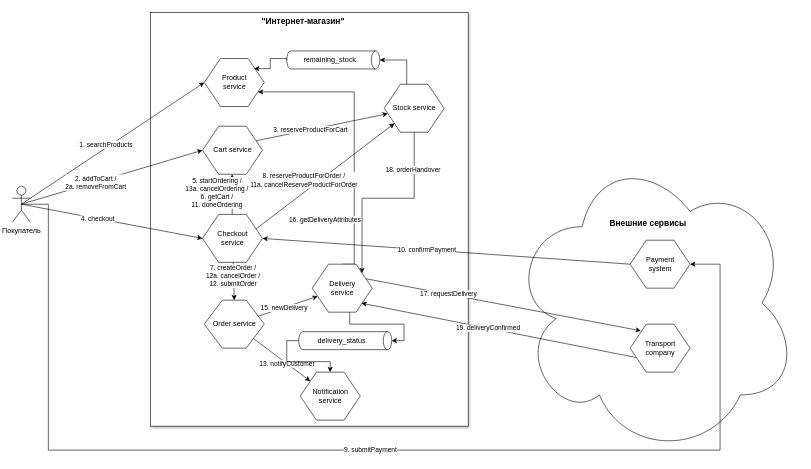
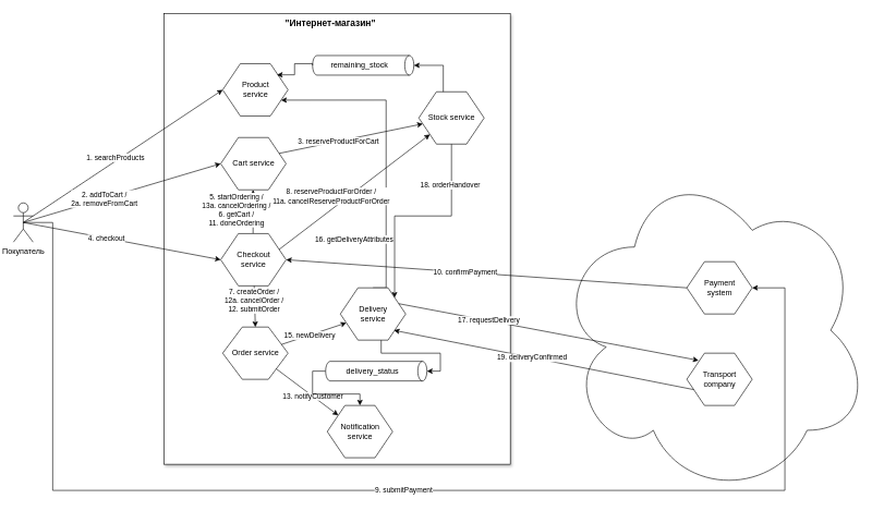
  <mxCell id="0" style=";html=1;" />
  <mxCell id="1" style=";html=1;" parent="0" />
  <mxCell id="2" value="" style="ellipse;shape=cloud;whiteSpace=wrap;html=1;" vertex="1" parent="1"><mxGeometry x="850" y="250" width="480" height="510" as="geometry" /></mxCell>
  <mxCell id="3" value="" style="rounded=0;whiteSpace=wrap;html=1;shadow=1;" vertex="1" parent="1"><mxGeometry x="250" y="20" width="530" height="690" as="geometry" /></mxCell>
  <mxCell id="4" value="&lt;b&gt;&lt;font style=&quot;font-size: 14px;&quot;&gt;&quot;Интернет-магазин&quot;&lt;/font&gt;&lt;/b&gt;" style="text;html=1;align=center;verticalAlign=middle;whiteSpace=wrap;rounded=0;" vertex="1" parent="1"><mxGeometry x="390" y="20" width="230" height="30" as="geometry" /></mxCell>
- <mxCell id="5" value="&lt;b&gt;&lt;font style=&quot;font-size: 14px;&quot;&gt;Внешние сервисы&lt;/font&gt;&lt;/b&gt;" style="text;html=1;align=center;verticalAlign=middle;whiteSpace=wrap;rounded=0;" vertex="1" parent="1"><mxGeometry x="965" y="357" width="230" height="30" as="geometry" /></mxCell>
  <mxCell id="6" style="edgeStyle=orthogonalEdgeStyle;rounded=0;orthogonalLoop=1;jettySize=auto;html=1;exitX=0.5;exitY=0.5;exitDx=0;exitDy=0;exitPerimeter=0;" edge="1" parent="1" source="8" target="20"><mxGeometry relative="1" as="geometry"><Array as="points"><mxPoint x="80" y="340" /><mxPoint x="80" y="750" /><mxPoint x="1200" y="750" /><mxPoint x="1200" y="440" /></Array></mxGeometry></mxCell>
  <mxCell id="7" value="9. submitPayment" style="edgeLabel;html=1;align=center;verticalAlign=middle;resizable=0;points=[];" connectable="0" vertex="1" parent="6"><mxGeometry x="0.024" y="2" relative="1" as="geometry"><mxPoint as="offset" /></mxGeometry></mxCell>
  <mxCell id="8" value="Покупатель" style="shape=umlActor;verticalLabelPosition=bottom;verticalAlign=top;html=1;outlineConnect=0;" vertex="1" parent="1"><mxGeometry x="20" y="310" width="30" height="60" as="geometry" /></mxCell>
  <mxCell id="9" value="Product&lt;div&gt;service&lt;/div&gt;" style="verticalLabelPosition=middle;verticalAlign=middle;html=1;shape=hexagon;perimeter=hexagonPerimeter2;arcSize=6;size=0.27;labelPosition=center;align=center;" vertex="1" parent="1"><mxGeometry x="340" y="97" width="100" height="80" as="geometry" /></mxCell>
  <mxCell id="10" value="Cart service" style="verticalLabelPosition=middle;verticalAlign=middle;html=1;shape=hexagon;perimeter=hexagonPerimeter2;arcSize=6;size=0.27;labelPosition=center;align=center;" vertex="1" parent="1"><mxGeometry x="337" y="210" width="100" height="80" as="geometry" /></mxCell>
  <mxCell id="11" style="edgeStyle=orthogonalEdgeStyle;rounded=0;orthogonalLoop=1;jettySize=auto;html=1;exitX=0.375;exitY=0;exitDx=0;exitDy=0;" edge="1" parent="1" target="10"><mxGeometry relative="1" as="geometry"><mxPoint x="386.5" y="357" as="sourcePoint" /><mxPoint x="386.5" y="310" as="targetPoint" /></mxGeometry></mxCell>
  <mxCell id="12" value="5. startOrdering /&lt;br&gt;13a. cancelOrdering /&lt;br&gt;6. getCart /&lt;br&gt;11. doneOrdering" style="edgeLabel;html=1;align=center;verticalAlign=middle;resizable=0;points=[];" connectable="0" vertex="1" parent="11"><mxGeometry x="-0.021" y="3" relative="1" as="geometry"><mxPoint x="-23" y="-4" as="offset" /></mxGeometry></mxCell>
  <mxCell id="13" value="Checkout&lt;div&gt;service&lt;/div&gt;" style="verticalLabelPosition=middle;verticalAlign=middle;html=1;shape=hexagon;perimeter=hexagonPerimeter2;arcSize=6;size=0.27;labelPosition=center;align=center;" vertex="1" parent="1"><mxGeometry x="337" y="357" width="100" height="80" as="geometry" /></mxCell>
  <mxCell id="14" value="Order service" style="verticalLabelPosition=middle;verticalAlign=middle;html=1;shape=hexagon;perimeter=hexagonPerimeter2;arcSize=6;size=0.3;labelPosition=center;align=center;" vertex="1" parent="1"><mxGeometry x="340" y="500" width="100" height="80" as="geometry" /></mxCell>
  <mxCell id="15" value="Stock service" style="verticalLabelPosition=middle;verticalAlign=middle;html=1;shape=hexagon;perimeter=hexagonPerimeter2;arcSize=6;size=0.27;labelPosition=center;align=center;" vertex="1" parent="1"><mxGeometry x="640" y="140" width="100" height="80" as="geometry" /></mxCell>
  <mxCell id="16" value="Notification&lt;div&gt;service&lt;/div&gt;" style="verticalLabelPosition=middle;verticalAlign=middle;html=1;shape=hexagon;perimeter=hexagonPerimeter2;arcSize=6;size=0.27;labelPosition=center;align=center;" vertex="1" parent="1"><mxGeometry x="500" y="620" width="100" height="80" as="geometry" /></mxCell>
  <mxCell id="17" style="edgeStyle=orthogonalEdgeStyle;rounded=0;orthogonalLoop=1;jettySize=auto;html=1;exitX=0.5;exitY=0;exitDx=0;exitDy=0;entryX=1;entryY=0.75;entryDx=0;entryDy=0;" edge="1" parent="1" source="19" target="9"><mxGeometry relative="1" as="geometry"><Array as="points"><mxPoint x="590" y="440" /><mxPoint x="590" y="153" /></Array></mxGeometry></mxCell>
  <mxCell id="18" value="16. getDeliveryAttributes" style="edgeLabel;html=1;align=center;verticalAlign=middle;resizable=0;points=[];" connectable="0" vertex="1" parent="17"><mxGeometry x="-0.573" y="1" relative="1" as="geometry"><mxPoint x="-49" y="5" as="offset" /></mxGeometry></mxCell>
  <mxCell id="19" value="Delivery&lt;div&gt;service&lt;/div&gt;" style="verticalLabelPosition=middle;verticalAlign=middle;html=1;shape=hexagon;perimeter=hexagonPerimeter2;arcSize=6;size=0.27;labelPosition=center;align=center;" vertex="1" parent="1"><mxGeometry x="520" y="440" width="100" height="80" as="geometry" /></mxCell>
  <mxCell id="20" value="Payment&lt;div&gt;system&lt;/div&gt;" style="verticalLabelPosition=middle;verticalAlign=middle;html=1;shape=hexagon;perimeter=hexagonPerimeter2;arcSize=6;size=0.27;labelPosition=center;align=center;" vertex="1" parent="1"><mxGeometry x="1050" y="400" width="100" height="80" as="geometry" /></mxCell>
  <mxCell id="21" value="Transport&lt;div&gt;company&lt;/div&gt;" style="verticalLabelPosition=middle;verticalAlign=middle;html=1;shape=hexagon;perimeter=hexagonPerimeter2;arcSize=6;size=0.27;labelPosition=center;align=center;" vertex="1" parent="1"><mxGeometry x="1050" y="540" width="100" height="80" as="geometry" /></mxCell>
  <mxCell id="22" value="" style="endArrow=classic;html=1;rounded=0;exitX=0.5;exitY=0.5;exitDx=0;exitDy=0;exitPerimeter=0;entryX=0;entryY=0.5;entryDx=0;entryDy=0;" edge="1" parent="1" source="8" target="9"><mxGeometry width="50" height="50" relative="1" as="geometry"><mxPoint x="40" y="349.146" as="sourcePoint" /><mxPoint x="200" y="330.86" as="targetPoint" /></mxGeometry></mxCell>
  <mxCell id="23" value="1. searchProducts" style="edgeLabel;html=1;align=center;verticalAlign=middle;resizable=0;points=[];" connectable="0" vertex="1" parent="22"><mxGeometry x="0.136" relative="1" as="geometry"><mxPoint x="-33" y="16" as="offset" /></mxGeometry></mxCell>
  <mxCell id="24" value="" style="endArrow=classic;html=1;rounded=0;exitX=0.5;exitY=0.5;exitDx=0;exitDy=0;exitPerimeter=0;entryX=0;entryY=0.5;entryDx=0;entryDy=0;" edge="1" parent="1" source="8" target="10"><mxGeometry width="50" height="50" relative="1" as="geometry"><mxPoint x="60" y="350" as="sourcePoint" /><mxPoint x="220" y="330" as="targetPoint" /></mxGeometry></mxCell>
  <mxCell id="25" value="2. addToCart /&lt;div&gt;2a. removeFromCart&lt;/div&gt;" style="edgeLabel;html=1;align=center;verticalAlign=middle;resizable=0;points=[];" connectable="0" vertex="1" parent="24"><mxGeometry x="-0.184" relative="1" as="geometry"><mxPoint as="offset" /></mxGeometry></mxCell>
  <mxCell id="26" value="" style="endArrow=classic;html=1;rounded=0;exitX=0.5;exitY=0.5;exitDx=0;exitDy=0;exitPerimeter=0;entryX=0;entryY=0.5;entryDx=0;entryDy=0;" edge="1" parent="1" source="8" target="13"><mxGeometry width="50" height="50" relative="1" as="geometry"><mxPoint x="170" y="380" as="sourcePoint" /><mxPoint x="220" y="330" as="targetPoint" /></mxGeometry></mxCell>
  <mxCell id="27" value="4. checkout" style="edgeLabel;html=1;align=center;verticalAlign=middle;resizable=0;points=[];" connectable="0" vertex="1" parent="26"><mxGeometry x="-0.162" y="-1" relative="1" as="geometry"><mxPoint as="offset" /></mxGeometry></mxCell>
  <mxCell id="28" value="" style="endArrow=classic;html=1;rounded=0;exitX=0;exitY=0.5;exitDx=0;exitDy=0;entryX=1;entryY=0.5;entryDx=0;entryDy=0;" edge="1" parent="1" source="20" target="13"><mxGeometry width="50" height="50" relative="1" as="geometry"><mxPoint x="650" y="380" as="sourcePoint" /><mxPoint x="700" y="330" as="targetPoint" /></mxGeometry></mxCell>
  <mxCell id="29" value="10. confirmPayment" style="edgeLabel;html=1;align=center;verticalAlign=middle;resizable=0;points=[];" connectable="0" vertex="1" parent="28"><mxGeometry x="0.108" y="-1" relative="1" as="geometry"><mxPoint as="offset" /></mxGeometry></mxCell>
  <mxCell id="30" value="" style="endArrow=classic;html=1;rounded=0;entryX=0.18;entryY=0.138;entryDx=0;entryDy=0;entryPerimeter=0;exitX=1;exitY=0.25;exitDx=0;exitDy=0;" edge="1" parent="1" source="19" target="21"><mxGeometry width="50" height="50" relative="1" as="geometry"><mxPoint x="620" y="470" as="sourcePoint" /><mxPoint x="670" y="420" as="targetPoint" /></mxGeometry></mxCell>
  <mxCell id="31" value="17. requestDelivery" style="edgeLabel;html=1;align=center;verticalAlign=middle;resizable=0;points=[];" connectable="0" vertex="1" parent="30"><mxGeometry x="-0.405" y="1" relative="1" as="geometry"><mxPoint as="offset" /></mxGeometry></mxCell>
  <mxCell id="32" value="" style="endArrow=classic;html=1;rounded=0;entryX=0.82;entryY=0.813;entryDx=0;entryDy=0;exitX=0;exitY=0.75;exitDx=0;exitDy=0;entryPerimeter=0;" edge="1" parent="1" source="21" target="19"><mxGeometry width="50" height="50" relative="1" as="geometry"><mxPoint x="690" y="600" as="sourcePoint" /><mxPoint x="740" y="550" as="targetPoint" /></mxGeometry></mxCell>
  <mxCell id="33" value="19. deliveryConfirmed" style="edgeLabel;html=1;align=center;verticalAlign=middle;resizable=0;points=[];" connectable="0" vertex="1" parent="32"><mxGeometry x="0.084" relative="1" as="geometry"><mxPoint as="offset" /></mxGeometry></mxCell>
  <mxCell id="34" value="remaining_stock" style="shape=cylinder3;whiteSpace=wrap;html=1;boundedLbl=1;backgroundOutline=1;size=7;rotation=90;horizontal=0;" vertex="1" parent="1"><mxGeometry x="540" y="22" width="30" height="155" as="geometry" /></mxCell>
  <mxCell id="35" style="edgeStyle=orthogonalEdgeStyle;rounded=0;orthogonalLoop=1;jettySize=auto;html=1;exitX=0.375;exitY=0;exitDx=0;exitDy=0;entryX=0.5;entryY=0;entryDx=0;entryDy=0;entryPerimeter=0;" edge="1" parent="1" source="15" target="34"><mxGeometry relative="1" as="geometry" /></mxCell>
  <mxCell id="36" style="edgeStyle=orthogonalEdgeStyle;rounded=0;orthogonalLoop=1;jettySize=auto;html=1;exitX=0.5;exitY=1;exitDx=0;exitDy=0;exitPerimeter=0;entryX=0.83;entryY=0.213;entryDx=0;entryDy=0;entryPerimeter=0;" edge="1" parent="1" source="34" target="9"><mxGeometry relative="1" as="geometry"><Array as="points"><mxPoint x="450" y="97" /><mxPoint x="450" y="114" /></Array></mxGeometry></mxCell>
  <mxCell id="37" value="" style="endArrow=classic;html=1;rounded=0;exitX=1;exitY=0.25;exitDx=0;exitDy=0;" edge="1" parent="1" source="10" target="15"><mxGeometry width="50" height="50" relative="1" as="geometry"><mxPoint x="500" y="250" as="sourcePoint" /><mxPoint x="550" y="200" as="targetPoint" /></mxGeometry></mxCell>
  <mxCell id="38" value="3. reserveProductForCart" style="edgeLabel;html=1;align=center;verticalAlign=middle;resizable=0;points=[];" connectable="0" vertex="1" parent="37"><mxGeometry x="-0.182" y="1" relative="1" as="geometry"><mxPoint y="1" as="offset" /></mxGeometry></mxCell>
  <mxCell id="39" value="" style="endArrow=classic;html=1;rounded=0;entryX=0.5;entryY=0;entryDx=0;entryDy=0;" edge="1" parent="1" source="13" target="14"><mxGeometry width="50" height="50" relative="1" as="geometry"><mxPoint x="390" y="440" as="sourcePoint" /><mxPoint x="380" y="450" as="targetPoint" /></mxGeometry></mxCell>
  <mxCell id="40" value="7. createOrder /&lt;br&gt;12a. cancelOrder /&lt;br&gt;12. submitOrder" style="edgeLabel;html=1;align=center;verticalAlign=middle;resizable=0;points=[];" connectable="0" vertex="1" parent="39"><mxGeometry x="-0.067" relative="1" as="geometry"><mxPoint x="-2" y="-6" as="offset" /></mxGeometry></mxCell>
  <mxCell id="41" value="" style="endArrow=classic;html=1;rounded=0;exitX=1;exitY=0.25;exitDx=0;exitDy=0;" edge="1" parent="1" source="13" target="15"><mxGeometry width="50" height="50" relative="1" as="geometry"><mxPoint x="520" y="410" as="sourcePoint" /><mxPoint x="570" y="360" as="targetPoint" /></mxGeometry></mxCell>
  <mxCell id="42" value="8. reserveProductForOrder /&lt;br&gt;11a. cancelReserveProductForOrder" style="edgeLabel;html=1;align=center;verticalAlign=middle;resizable=0;points=[];" connectable="0" vertex="1" parent="41"><mxGeometry x="0.141" relative="1" as="geometry"><mxPoint x="-53" y="19" as="offset" /></mxGeometry></mxCell>
  <mxCell id="43" value="" style="endArrow=classic;html=1;rounded=0;" edge="1" parent="1" source="14" target="16"><mxGeometry width="50" height="50" relative="1" as="geometry"><mxPoint x="480" y="450" as="sourcePoint" /><mxPoint x="530" y="400" as="targetPoint" /></mxGeometry></mxCell>
  <mxCell id="44" value="13. notifyCustomer" style="edgeLabel;html=1;align=center;verticalAlign=middle;resizable=0;points=[];" connectable="0" vertex="1" parent="43"><mxGeometry x="0.164" relative="1" as="geometry"><mxPoint as="offset" /></mxGeometry></mxCell>
  <mxCell id="45" value="" style="endArrow=classic;html=1;rounded=0;" edge="1" parent="1" source="14" target="19"><mxGeometry width="50" height="50" relative="1" as="geometry"><mxPoint x="450" y="510" as="sourcePoint" /><mxPoint x="500" y="460" as="targetPoint" /></mxGeometry></mxCell>
  <mxCell id="46" value="15. newDelivery" style="edgeLabel;html=1;align=center;verticalAlign=middle;resizable=0;points=[];" connectable="0" vertex="1" parent="45"><mxGeometry x="-0.131" relative="1" as="geometry"><mxPoint as="offset" /></mxGeometry></mxCell>
  <mxCell id="47" style="edgeStyle=orthogonalEdgeStyle;rounded=0;orthogonalLoop=1;jettySize=auto;html=1;exitX=0.5;exitY=1;exitDx=0;exitDy=0;entryX=0.83;entryY=0.188;entryDx=0;entryDy=0;entryPerimeter=0;" edge="1" parent="1" source="15" target="19"><mxGeometry relative="1" as="geometry" /></mxCell>
  <mxCell id="48" value="18. orderHandover" style="edgeLabel;html=1;align=center;verticalAlign=middle;resizable=0;points=[];" connectable="0" vertex="1" parent="47"><mxGeometry x="-0.615" y="-3" relative="1" as="geometry"><mxPoint as="offset" /></mxGeometry></mxCell>
  <mxCell id="49" style="edgeStyle=orthogonalEdgeStyle;rounded=0;orthogonalLoop=1;jettySize=auto;html=1;exitX=0.5;exitY=1;exitDx=0;exitDy=0;exitPerimeter=0;" edge="1" parent="1" source="50" target="16"><mxGeometry relative="1" as="geometry" /></mxCell>
  <mxCell id="50" value="delivery_status" style="shape=cylinder3;whiteSpace=wrap;html=1;boundedLbl=1;backgroundOutline=1;size=7;rotation=90;horizontal=0;" vertex="1" parent="1"><mxGeometry x="560" y="490" width="30" height="155" as="geometry" /></mxCell>
  <mxCell id="51" style="edgeStyle=orthogonalEdgeStyle;rounded=0;orthogonalLoop=1;jettySize=auto;html=1;exitX=0.625;exitY=1;exitDx=0;exitDy=0;entryX=0.5;entryY=0;entryDx=0;entryDy=0;entryPerimeter=0;" edge="1" parent="1" source="19" target="50"><mxGeometry relative="1" as="geometry"><Array as="points"><mxPoint x="583" y="540" /><mxPoint x="673" y="540" /><mxPoint x="673" y="568" /></Array></mxGeometry></mxCell>
